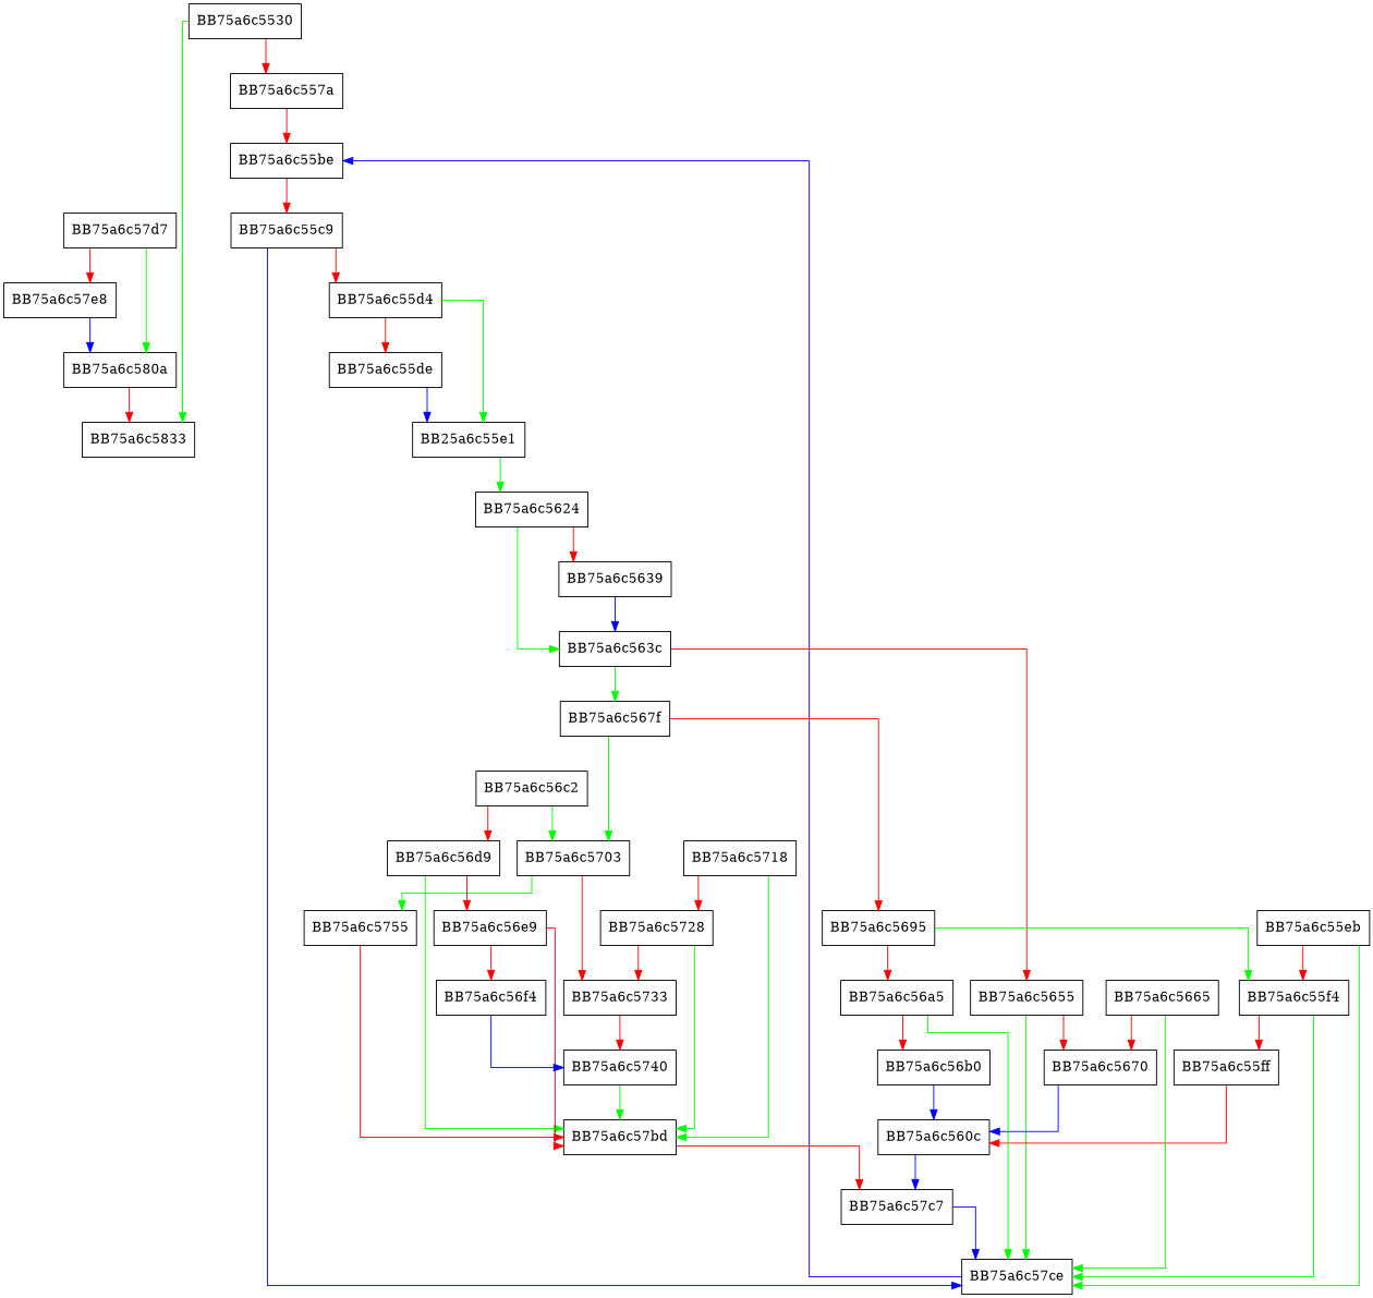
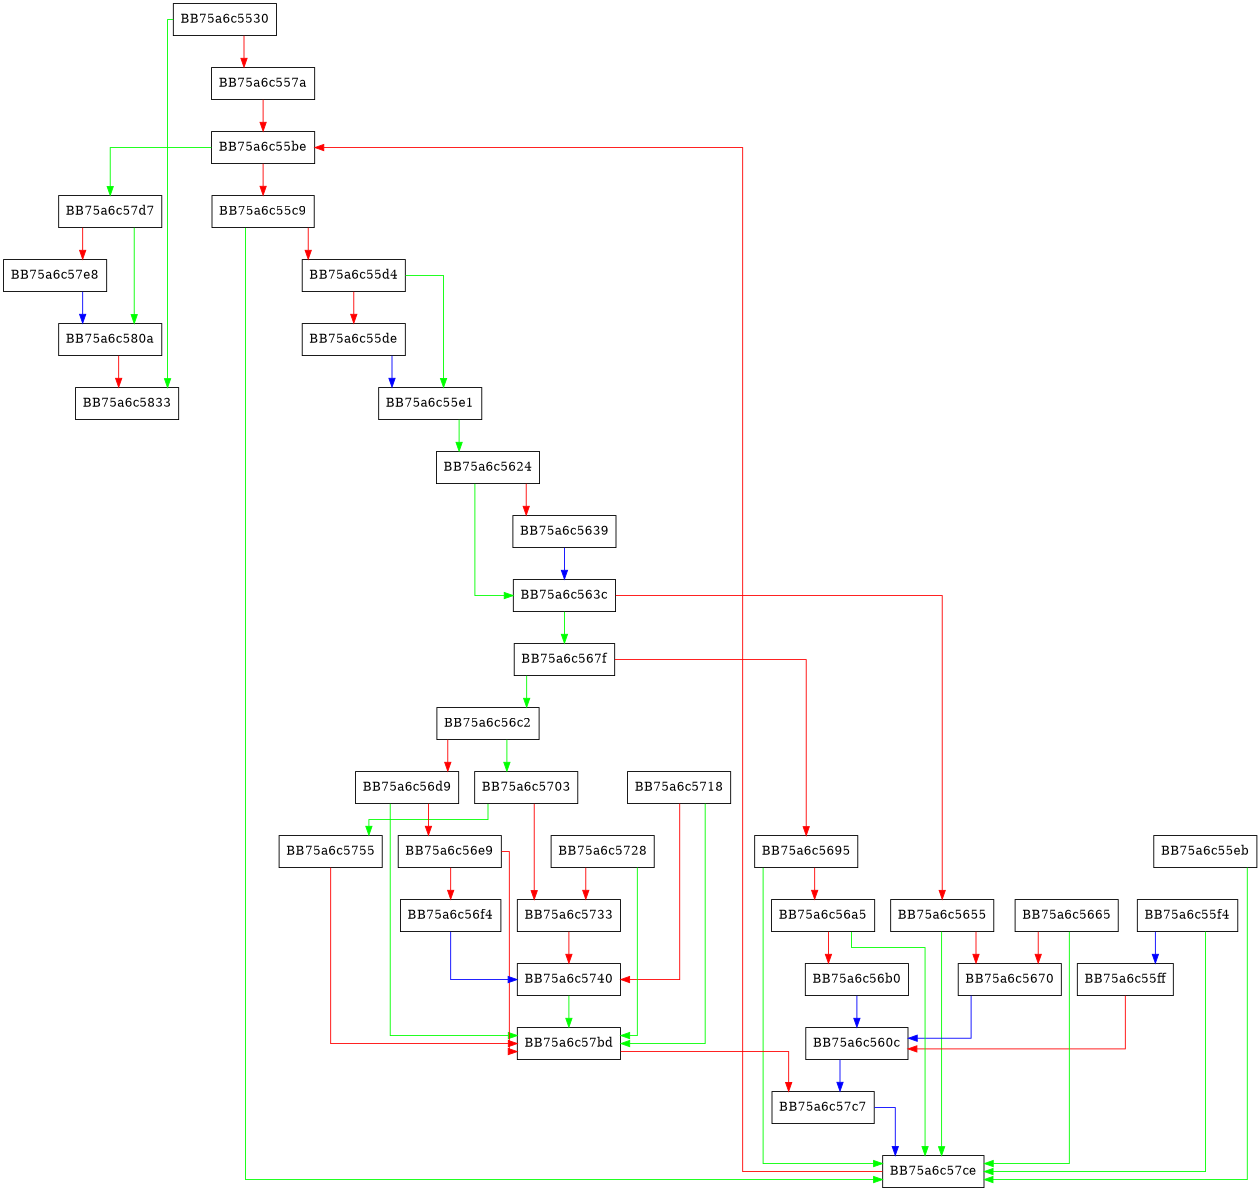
  digraph {
    splines=ortho
    node [shape=box]
    edge [color=red]
    BB75a6c5530
    BB75a6c5833
    BB75a6c557a
    BB75a6c55be
    BB75a6c57d7
    BB75a6c55c9
    BB75a6c580a
    BB75a6c57e8
    BB75a6c57ce
    BB75a6c55d4
-   BB75a6c55e1 [label=BB25a6c55e1]
+   BB75a6c55e1
    BB75a6c55de
    BB75a6c5624
    BB75a6c563c
    BB75a6c5639
    BB75a6c55eb
    BB75a6c55f4
    BB75a6c567f
    BB75a6c5655
    BB75a6c55ff
    BB75a6c560c
    BB75a6c57c7
    BB75a6c56c2
    BB75a6c5695
    BB75a6c5670
    BB75a6c5703
    BB75a6c56d9
    BB75a6c56a5
    BB75a6c5665
    BB75a6c5755
    BB75a6c5733
    BB75a6c57bd
    BB75a6c56e9
    BB75a6c56b0
    BB75a6c5718
    BB75a6c5728
    BB75a6c56f4
    BB75a6c5740
    BB75a6c5530 -> BB75a6c5833 [color=green]
    BB75a6c5530 -> BB75a6c557a
    BB75a6c557a -> BB75a6c55be
+   BB75a6c55be -> BB75a6c57d7 [color=green]
    BB75a6c55be -> BB75a6c55c9
    BB75a6c57d7 -> BB75a6c580a [color=green]
    BB75a6c57d7 -> BB75a6c57e8
-   BB75a6c55c9 -> BB75a6c57ce [color=blue]
+   BB75a6c55c9 -> BB75a6c57ce [color=green]
    BB75a6c55c9 -> BB75a6c55d4
    BB75a6c580a -> BB75a6c5833
    BB75a6c57e8 -> BB75a6c580a [color=blue]
-   BB75a6c57ce -> BB75a6c55be [color=blue]
+   BB75a6c57ce -> BB75a6c55be
    BB75a6c55d4 -> BB75a6c55e1 [color=green]
    BB75a6c55d4 -> BB75a6c55de
    BB75a6c55e1 -> BB75a6c5624 [color=green]
    BB75a6c55de -> BB75a6c55e1 [color=blue]
    BB75a6c5624 -> BB75a6c563c [color=green]
    BB75a6c5624 -> BB75a6c5639
    BB75a6c563c -> BB75a6c567f [color=green]
    BB75a6c563c -> BB75a6c5655
    BB75a6c5639 -> BB75a6c563c [color=blue]
    BB75a6c55eb -> BB75a6c57ce [color=green]
-   BB75a6c55eb -> BB75a6c55f4
    BB75a6c55f4 -> BB75a6c57ce [color=green]
-   BB75a6c55f4 -> BB75a6c55ff
-   BB75a6c567f -> BB75a6c5703 [color=green]
+   BB75a6c55f4 -> BB75a6c55ff [color=blue]
+   BB75a6c567f -> BB75a6c56c2 [color=green]
    BB75a6c567f -> BB75a6c5695
    BB75a6c5655 -> BB75a6c57ce [color=green]
    BB75a6c5655 -> BB75a6c5670
    BB75a6c55ff -> BB75a6c560c
    BB75a6c560c -> BB75a6c57c7 [color=blue]
    BB75a6c57c7 -> BB75a6c57ce [color=blue]
    BB75a6c56c2 -> BB75a6c5703 [color=green]
    BB75a6c56c2 -> BB75a6c56d9
-   BB75a6c5695 -> BB75a6c55f4 [color=green]
+   BB75a6c5695 -> BB75a6c57ce [color=green]
    BB75a6c5695 -> BB75a6c56a5
    BB75a6c5670 -> BB75a6c560c [color=blue]
    BB75a6c5703 -> BB75a6c5755 [color=green]
    BB75a6c5703 -> BB75a6c5733
    BB75a6c56d9 -> BB75a6c57bd [color=green]
    BB75a6c56d9 -> BB75a6c56e9
    BB75a6c56a5 -> BB75a6c57ce [color=green]
    BB75a6c56a5 -> BB75a6c56b0
    BB75a6c5665 -> BB75a6c57ce [color=green]
    BB75a6c5665 -> BB75a6c5670
    BB75a6c5755 -> BB75a6c57bd
    BB75a6c5733 -> BB75a6c5740
    BB75a6c57bd -> BB75a6c57c7
    BB75a6c56e9 -> BB75a6c57bd
    BB75a6c56e9 -> BB75a6c56f4
    BB75a6c56b0 -> BB75a6c560c [color=blue]
    BB75a6c5718 -> BB75a6c57bd [color=green]
-   BB75a6c5718 -> BB75a6c5728
+   BB75a6c5718 -> BB75a6c5740
    BB75a6c5728 -> BB75a6c5733
    BB75a6c5728 -> BB75a6c57bd [color=green]
    BB75a6c56f4 -> BB75a6c5740 [color=blue]
    BB75a6c5740 -> BB75a6c57bd [color=green]
  }
